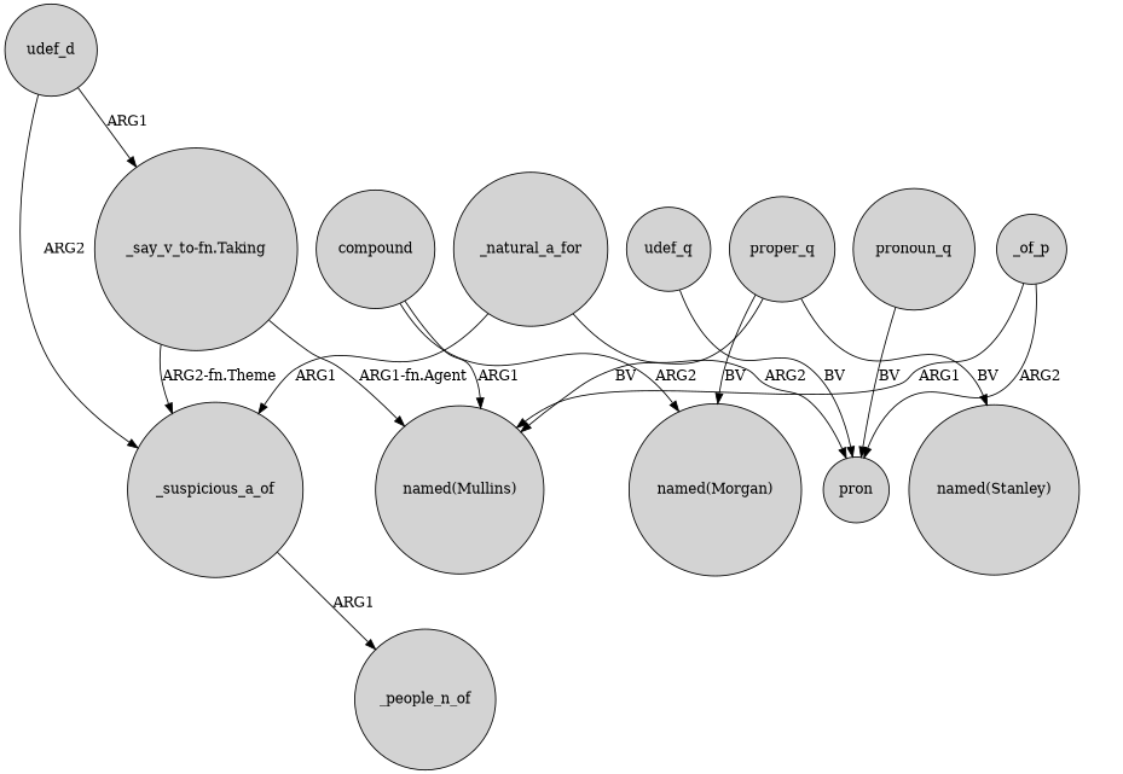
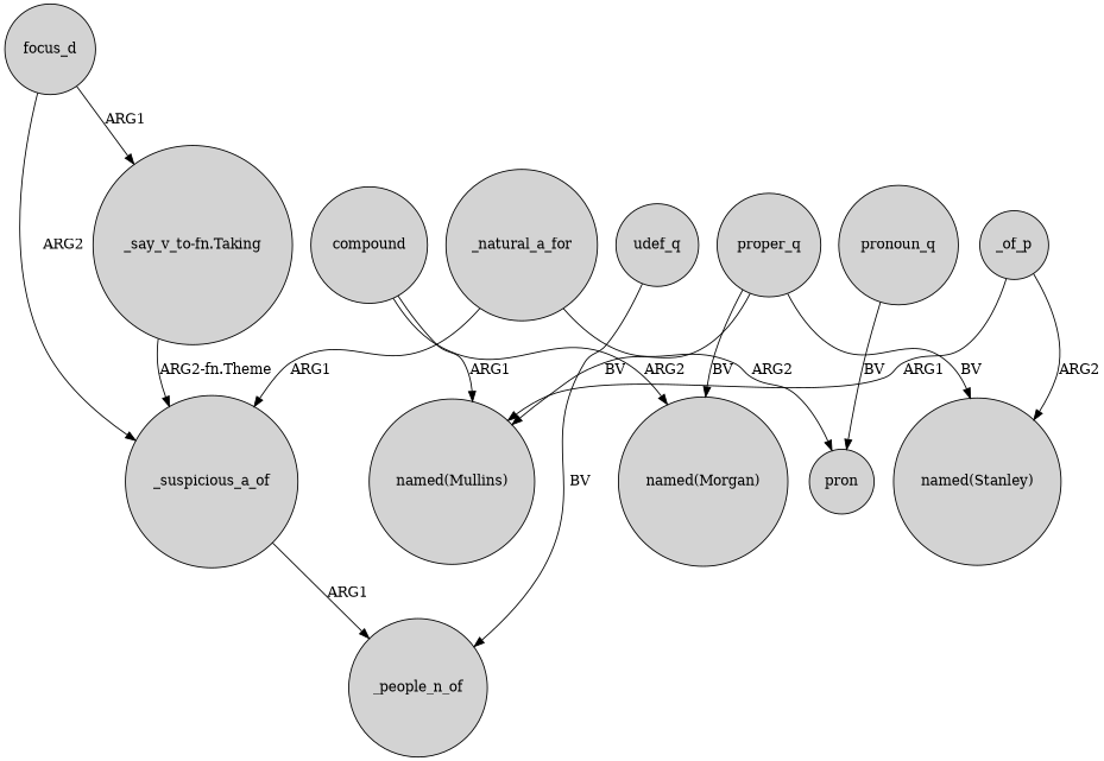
  digraph {
    node [shape=circle style=filled]
    udef_q
    _people_n_of
-   focus_d [label=udef_d]
+   focus_d
    _suspicious_a_of
    "_say_v_to-fn.Taking"
    "named(Mullins)"
    compound
    "named(Morgan)"
    _of_p
    "named(Stanley)"
    proper_q
    pronoun_q
    pron
    _natural_a_for
-   udef_q -> pron [label=BV]
+   udef_q -> _people_n_of [label=BV]
    focus_d -> _suspicious_a_of [label=ARG2]
    focus_d -> "_say_v_to-fn.Taking" [label=ARG1]
    _suspicious_a_of -> _people_n_of [label=ARG1]
    "_say_v_to-fn.Taking" -> _suspicious_a_of [label="ARG2-fn.Theme"]
-   "_say_v_to-fn.Taking" -> "named(Mullins)" [label="ARG1-fn.Agent"]
    compound -> "named(Mullins)" [label=ARG1]
    compound -> "named(Morgan)" [label=ARG2]
    _of_p -> "named(Mullins)" [label=ARG1]
-   _of_p -> pron [label=ARG2]
+   _of_p -> "named(Stanley)" [label=ARG2]
    proper_q -> "named(Mullins)" [label=BV]
    proper_q -> "named(Morgan)" [label=BV]
    proper_q -> "named(Stanley)" [label=BV]
    pronoun_q -> pron [label=BV]
    _natural_a_for -> _suspicious_a_of [label=ARG1]
    _natural_a_for -> pron [label=ARG2]
  }
